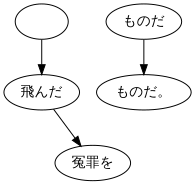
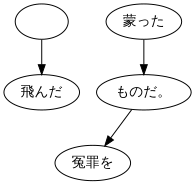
  digraph {
    fontname="Playfair Display"
    node [fontname="Playfair Display"]
    edge [fontname="Playfair Display"]
    n1 [label="　"]
    n2 [label="飛んだ"]
    n3 [label="冤罪を"]
-   n4 [label="ものだ"]
+   n4 [label="蒙った"]
    n5 [label="ものだ。"]
    n1 -> n2
-   n2 -> n3
+   n5 -> n3
    n4 -> n5
  }
